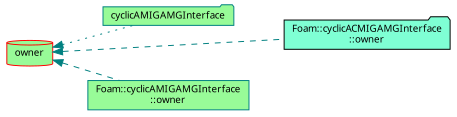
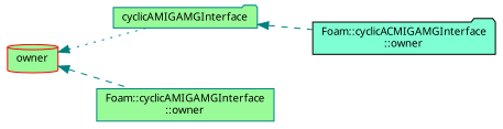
  digraph {
    fontname="Noto Sans"
    rankdir=LR
    node [color=teal fillcolor=palegreen fontname="Noto Sans" fontsize=10 shape=folder style=filled]
    edge [color=teal dir=back fontname="Noto Sans" fontsize=10 labelfontname=FreeSans labelfontsize=10 style=dashed]
    n1 [color=red fontcolor=black height=0.2 label=owner shape=cylinder width=0.4]
    n2 [height=0.2 label=cyclicAMIGAMGInterface width=0.4]
    n3 [color=black fillcolor=aquamarine height=0.2 label="Foam::cyclicACMIGAMGInterface\l::owner" width=0.4]
    n4 [height=0.2 label="Foam::cyclicAMIGAMGInterface\l::owner" shape=box width=0.4]
    n1 -> n2 [style=dotted]
-   n1 -> n3
+   n2 -> n3
    n1 -> n4
  }
